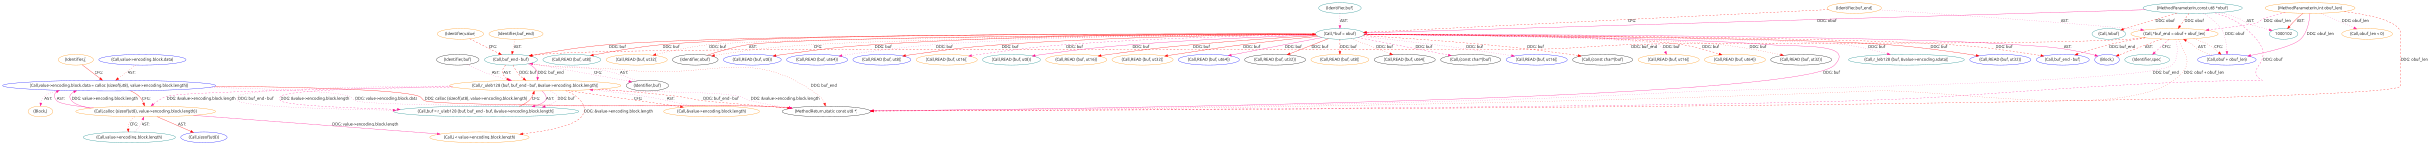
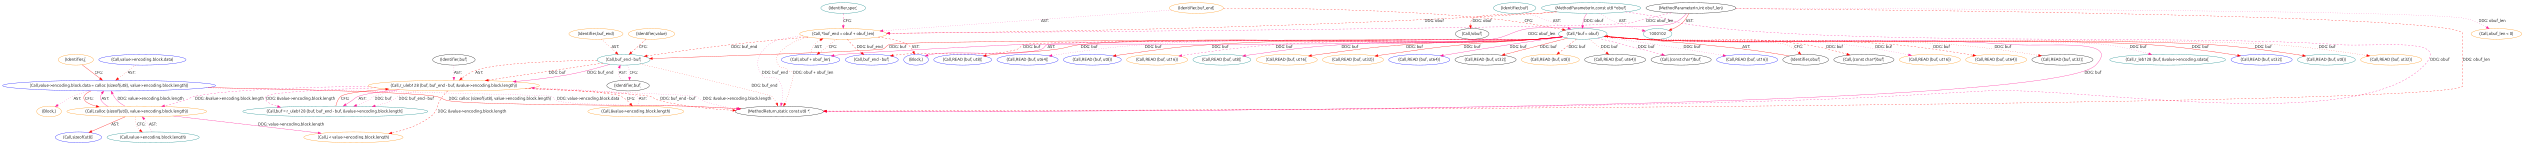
  digraph {
    fontname=Ubuntu
    node [color=darkorange fontname=Ubuntu]
    edge [color=red fontname=Ubuntu style=dotted]
    n1 [color=blue label="(Call,value->encoding.block.data = calloc (sizeof(ut8), value->encoding.block.length))"]
    n2 [label="(Call,calloc (sizeof(ut8), value->encoding.block.length))"]
    n3 [label="(Block,)"]
    n4 [color=black label="(MethodReturn,static const ut8 *)"]
    n5 [label="(Call,j < value->encoding.block.length)"]
    n6 [color=teal label="(Call,value->encoding.block.length)"]
    n7 [color=blue label="(Call,sizeof(ut8))"]
    n8 [label="(Call,r_uleb128 (buf, buf_end - buf, &value->encoding.block.length))"]
    n9 [label="(Call,&value->encoding.block.length)"]
    n10 [color=teal label="(Call,buf = r_uleb128 (buf, buf_end - buf, &value->encoding.block.length))"]
    n11 [color=teal label="(Call,buf_end - buf)"]
    n12 [color=black label="(Identifier,buf)"]
    n13 [label="(Call,*buf_end = obuf + obuf_len)"]
    n14 [color=blue label="(Call,obuf + obuf_len)"]
    n15 [color=blue label="(Block,)"]
    n16 [color=blue label="(Call,buf_end - buf)"]
    n17 [color=teal label="(MethodParameterIn,const ut8 *obuf)"]
    n18 [color=teal label="(Call,*buf = obuf)"]
-   n19 [color=teal label="(Call,!obuf)"]
+   n19 [color=black label="(Call,!obuf)"]
    1000102 [color=teal]
    n21 [color=teal label="(Call,r_leb128 (buf, &value->encoding.sdata))"]
    n22 [color=blue label="(Call,READ (buf, ut32))"]
    n23 [color=teal label="(Call,READ (buf, ut8))"]
    n24 [label="(Call,READ (buf, ut32))"]
    n25 [color=black label="(Identifier,obuf)"]
    n26 [color=blue label="(Call,READ (buf, ut8))"]
    n27 [color=blue label="(Call,READ (buf, ut64))"]
    n28 [color=blue label="(Call,READ (buf, ut8))"]
    n29 [label="(Call,READ (buf, ut16))"]
    n30 [color=teal label="(Call,READ (buf, ut8))"]
    n31 [label="(Call,READ (buf, ut16))"]
    n32 [label="(Call,READ (buf, ut32))"]
    n33 [color=blue label="(Call,READ (buf, ut64))"]
    n34 [color=black label="(Call,READ (buf, ut32))"]
    n35 [label="(Call,READ (buf, ut8))"]
    n36 [color=black label="(Call,READ (buf, ut64))"]
    n37 [color=black label="(Call,(const char*)buf)"]
    n38 [color=blue label="(Call,READ (buf, ut16))"]
    n39 [color=black label="(Call,(const char*)buf)"]
    n40 [label="(Call,READ (buf, ut16))"]
    n41 [label="(Call,READ (buf, ut64))"]
    n42 [color=black label="(Call,READ (buf, ut32))"]
-   n43 [label="(MethodParameterIn,int obuf_len)"]
+   n43 [color=black label="(MethodParameterIn,int obuf_len)"]
    n44 [label="(Call,obuf_len < 0)"]
    n45 [color=black label="(Identifier,buf)"]
    n46 [label="(Identifier,j)"]
    n47 [color=teal label="(Identifier,spec)"]
    n48 [label="(Identifier,buf_end)"]
    n49 [color=blue label="(Call,value->encoding.block.data)"]
    n50 [label="(Identifier,buf_end)"]
    n51 [color=teal label="(Identifier,buf)"]
    n52 [label="(Identifier,value)"]
    n1 -> n2 [label="CFG: " style=solid]
    n1 -> n3 [color=deeppink label="AST: "]
    n1 -> n4 [label="DDG: calloc (sizeof(ut8), value->encoding.block.length)" style=solid]
    n1 -> n4 [color=deeppink label="DDG: value->encoding.block.data"]
    n2 -> n1 [color=deeppink label="AST: " style=solid]
    n2 -> n1 [color=deeppink label="DDG: value->encoding.block.length" style=solid]
    n2 -> n5 [color=deeppink label="DDG: value->encoding.block.length" style=solid]
    n2 -> n6 [label="CFG: "]
    n2 -> n7 [label="AST: " style=solid]
    n6 -> n2 [color=deeppink label="AST: "]
    n8 -> n2 [color=deeppink label="DDG: &value->encoding.block.length" style=dashed]
    n8 -> n4 [label="DDG: buf_end - buf" style=dashed]
    n8 -> n4 [color=deeppink label="DDG: &value->encoding.block.length"]
    n8 -> n5 [label="DDG: &value->encoding.block.length" style=dashed]
    n8 -> n9 [label="CFG: " style=dashed]
    n8 -> n10 [color=deeppink label="AST: " style=solid]
    n8 -> n10 [color=deeppink label="DDG: buf"]
    n8 -> n10 [color=deeppink label="DDG: buf_end - buf"]
    n8 -> n10 [color=deeppink label="DDG: &value->encoding.block.length" style=dashed]
    n9 -> n8 [color=deeppink label="AST: "]
    n10 -> n8 [label="CFG: " style=solid]
    n11 -> n4 [label="DDG: buf_end"]
    n11 -> n8 [label="AST: " style=dashed]
    n11 -> n8 [label="DDG: buf" style=dashed]
    n11 -> n8 [color=deeppink label="DDG: buf_end" style=solid]
    n11 -> n12 [color=deeppink label="CFG: "]
    n12 -> n11 [color=deeppink label="AST: "]
    n13 -> n4 [color=deeppink label="DDG: buf_end"]
    n13 -> n4 [label="DDG: obuf + obuf_len"]
    n13 -> n11 [label="DDG: buf_end" style=dashed]
    n13 -> n14 [label="CFG: "]
    n13 -> n15 [label="AST: " style=dashed]
    n13 -> n16 [label="DDG: buf_end" style=dashed]
    n14 -> n13 [label="AST: "]
    n17 -> n4 [color=deeppink label="DDG: obuf" style=dashed]
    n17 -> n13 [label="DDG: obuf" style=dashed]
-   n17 -> n14 [color=deeppink label="DDG: obuf"]
    n17 -> n18 [color=deeppink label="DDG: obuf" style=solid]
    n17 -> n19 [label="DDG: obuf" style=dashed]
    n17 -> 1000102 [color=deeppink label="AST: "]
    n18 -> n4 [color=deeppink label="DDG: buf" style=solid]
    n18 -> n11 [label="DDG: buf" style=solid]
    n18 -> n15 [color=deeppink label="AST: " style=solid]
    n18 -> n16 [label="DDG: buf" style=dashed]
    n18 -> n21 [color=deeppink label="DDG: buf"]
    n18 -> n22 [label="DDG: buf" style=solid]
    n18 -> n23 [label="DDG: buf" style=solid]
    n18 -> n24 [label="DDG: buf"]
    n18 -> n25 [label="CFG: "]
    n18 -> n26 [label="DDG: buf" style=solid]
    n18 -> n27 [color=deeppink label="DDG: buf"]
    n18 -> n28 [label="DDG: buf" style=solid]
    n18 -> n29 [color=deeppink label="DDG: buf" style=dashed]
    n18 -> n30 [color=deeppink label="DDG: buf" style=solid]
    n18 -> n31 [label="DDG: buf" style=solid]
    n18 -> n32 [label="DDG: buf" style=solid]
    n18 -> n33 [color=deeppink label="DDG: buf" style=solid]
    n18 -> n34 [label="DDG: buf" style=solid]
    n18 -> n35 [label="DDG: buf" style=dashed]
    n18 -> n36 [label="DDG: buf"]
    n18 -> n37 [color=deeppink label="DDG: buf" style=dashed]
    n18 -> n38 [color=deeppink label="DDG: buf"]
    n18 -> n39 [label="DDG: buf" style=dashed]
    n18 -> n40 [color=deeppink label="DDG: buf"]
    n18 -> n41 [label="DDG: buf" style=dashed]
    n18 -> n42 [label="DDG: buf"]
    n25 -> n18 [label="AST: " style=solid]
    n43 -> n4 [label="DDG: obuf_len" style=dashed]
    n43 -> n13 [color=deeppink label="DDG: obuf_len" style=dashed]
    n43 -> n14 [color=deeppink label="DDG: obuf_len" style=solid]
    n43 -> 1000102 [label="AST: " style=solid]
    n43 -> n44 [color=deeppink label="DDG: obuf_len"]
    n45 -> n8 [color=deeppink label="AST: "]
    n46 -> n1 [label="CFG: " style=solid]
-   n13 -> n47 [color=deeppink label="CFG: " style=dashed]
+   n47 -> n13 [color=deeppink label="CFG: " style=dashed]
    n48 -> n13 [color=deeppink label="AST: "]
    n48 -> n18 [label="CFG: " style=dashed]
    n49 -> n1 [label="AST: "]
    n50 -> n11 [label="AST: "]
    n51 -> n18 [color=deeppink label="AST: "]
    n52 -> n11 [label="CFG: " style=dashed]
  }
